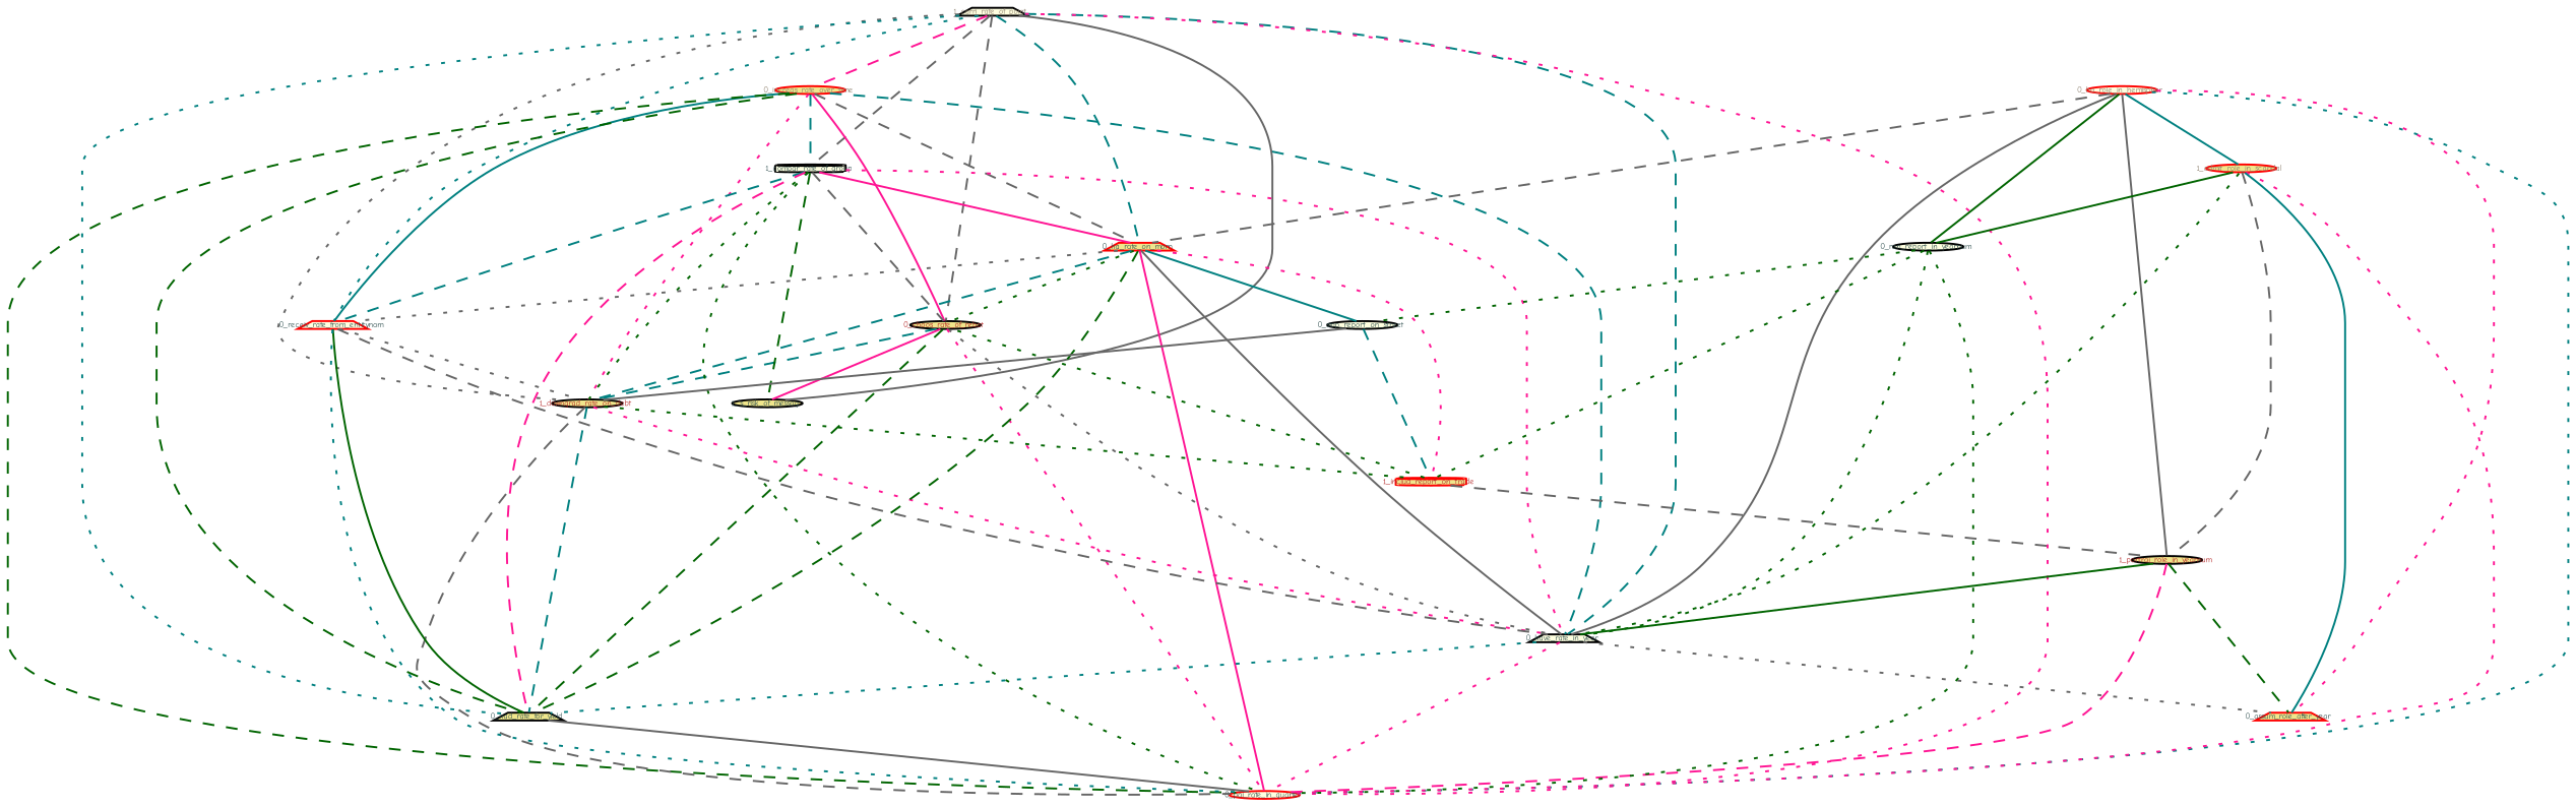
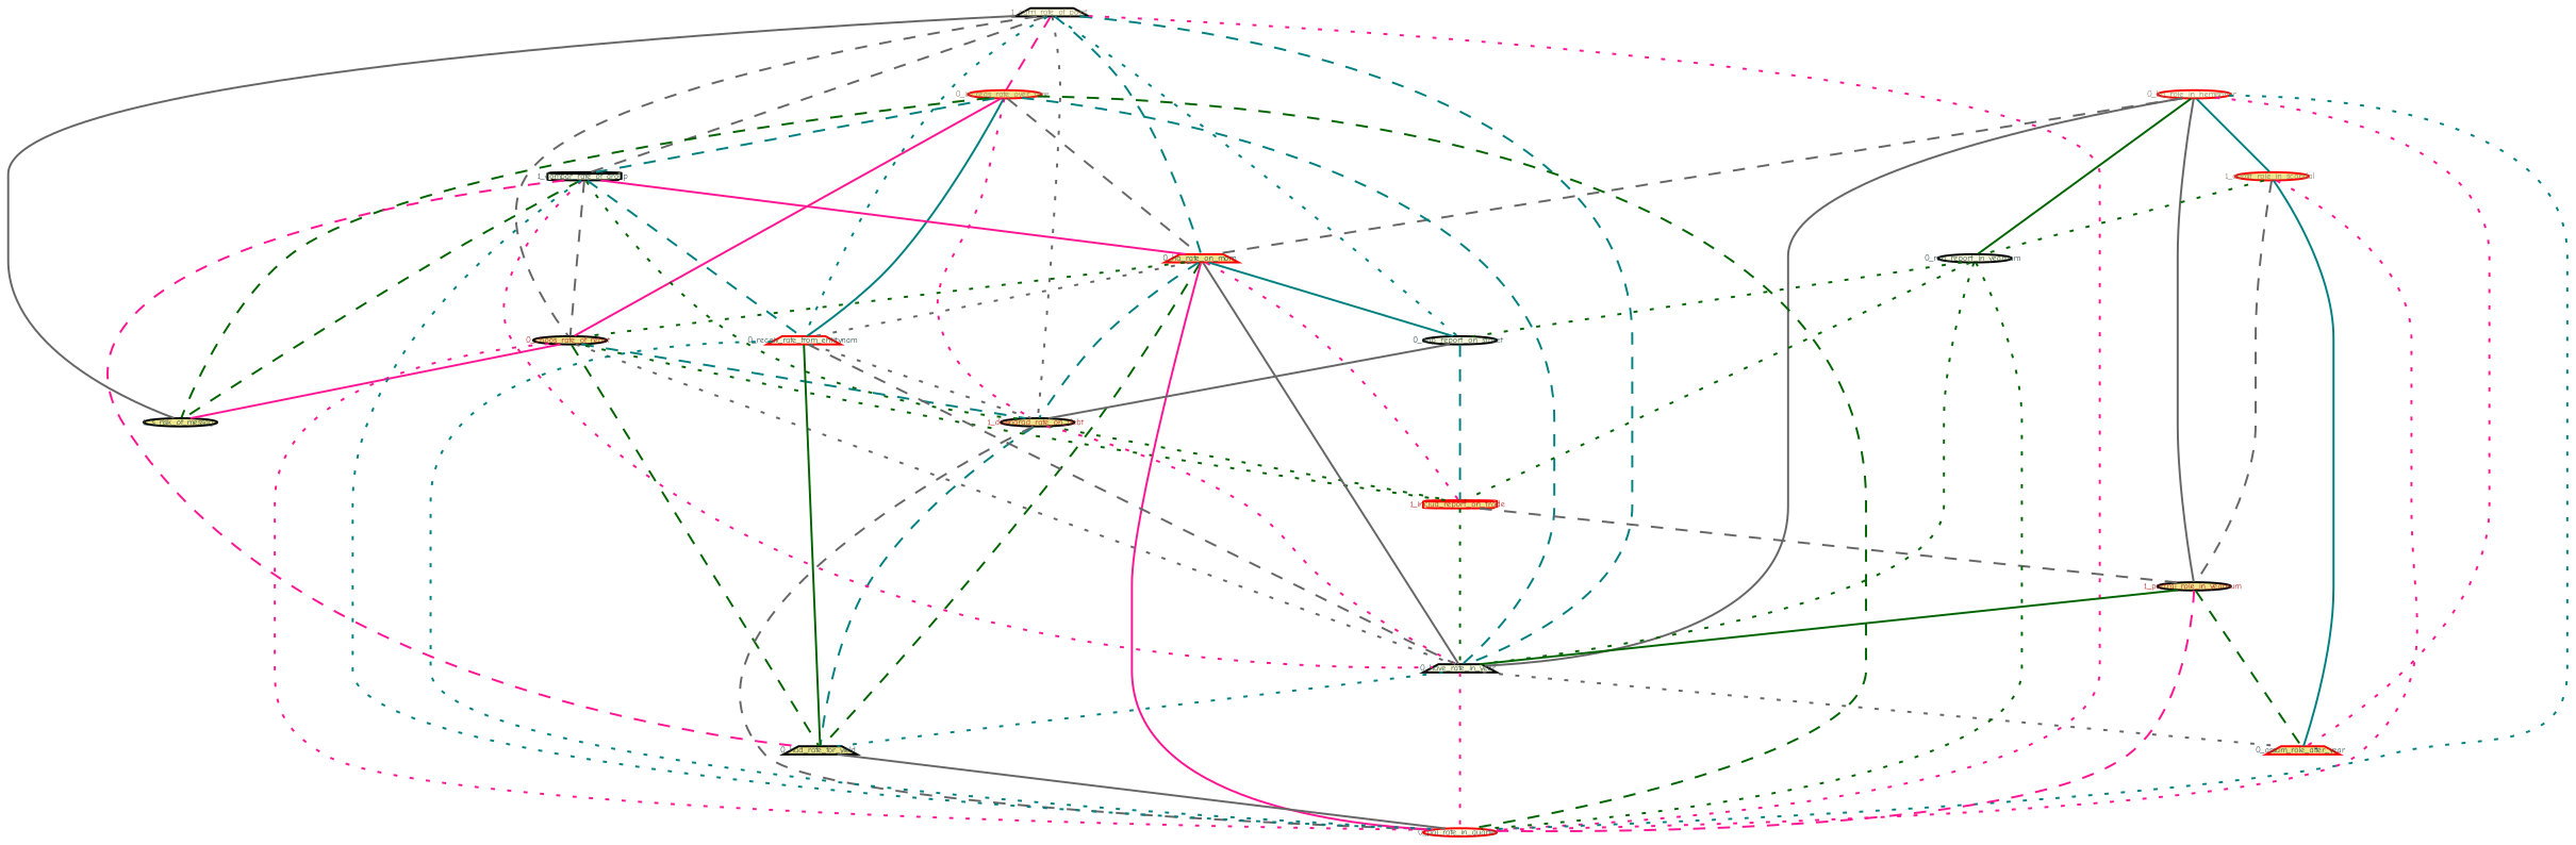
  graph {
    fontname="Comic Neue"
    node [color=black fillcolor=khaki fixedsize=true fontcolor="#2f4f4f" fontname="Comic Neue" fontsize=4 shape=ellipse style=filled]
    edge [color=gray40 fontname="Comic Neue" style=dotted w=1]
    "1_carri_rate_of_point " [fillcolor=lightyellow fontcolor="#8b7d6b" height=.06 shape=trapezium width=.5]
    "0_ha_role_in_hemispher " [color=red fillcolor=lightyellow fontcolor="#8b7d6b" height=.06 width=.5]
    "0_increas_rate_over_time " [color=red fontcolor="#8b7d6b" height=.06 width=.5]
    "1_admit_role_in_scandal " [color=red fontcolor="#8b7d6b" height=.06 width=.5]
    "0_choos_rate_of_rebat " [fontcolor="#b22222" height=.06 width=.5]
    "1_downgrad_rate_on_debt " [fontcolor="#b22222" height=.06 width=.5]
    "1_portrai_role_in_yearnum " [fontcolor="#b22222" height=.06 width=.5]
    "1_includ_report_on_trade " [color=red fontcolor="#b22222" height=.06 shape=cylinder width=.5]
    "1_compar_rate_of_group " [fillcolor=lightyellow height=.06 shape=cylinder width=.5]
    "0_ha_rate_on_morn " [color=red height=.06 shape=trapezium width=.5]
    "0_receiv_rate_from_entitynam " [color=red fillcolor=lightyellow height=.06 shape=trapezium width=.5]
    "1_'s_risk_of_messag " [height=.06 width=.5]
    "0_have_rate_in_year " [fillcolor=lightyellow height=.06 shape=trapezium width=.5]
    "0_had_rate_for_yield " [height=.06 shape=trapezium width=.5]
    "0_pai_rate_in_quarter " [color=red fillcolor=lightyellow height=.06 width=.5]
    "0_ran_report_in_yearnum " [fillcolor=lightyellow height=.06 width=.5]
    "0_assum_role_after_year " [color=red height=.06 shape=trapezium width=.5]
    "0_stop_report_on_street " [fillcolor=lightyellow height=.06 width=.5]
    subgraph sub_1 {
      "1_carri_rate_of_point "
      "0_ha_role_in_hemispher "
      "0_increas_rate_over_time "
      "1_admit_role_in_scandal "
    }
    subgraph sub_2 {
      "0_choos_rate_of_rebat "
      "1_downgrad_rate_on_debt "
      "1_portrai_role_in_yearnum "
      "1_includ_report_on_trade "
    }
    "1_carri_rate_of_point " -- "0_increas_rate_over_time " [color=deeppink style=dashed]
    "1_carri_rate_of_point " -- "0_choos_rate_of_rebat " [style=dashed w=2]
    "1_carri_rate_of_point " -- "1_downgrad_rate_on_debt "
    "1_carri_rate_of_point " -- "1_compar_rate_of_group " [style=dashed w=2]
    "1_carri_rate_of_point " -- "0_ha_rate_on_morn " [color=teal style=dashed]
    "1_carri_rate_of_point " -- "0_receiv_rate_from_entitynam " [color=teal]
    "1_carri_rate_of_point " -- "1_'s_risk_of_messag " [style=solid]
    "1_carri_rate_of_point " -- "0_have_rate_in_year " [color=teal style=dashed]
-   "1_carri_rate_of_point " -- "0_had_rate_for_yield " [color=teal]
+   "1_carri_rate_of_point " -- "0_stop_report_on_street " [color=teal]
    "1_carri_rate_of_point " -- "0_pai_rate_in_quarter " [color=deeppink]
    "0_ha_role_in_hemispher " -- "1_admit_role_in_scandal " [color=teal style=solid w=2]
    "0_ha_role_in_hemispher " -- "1_portrai_role_in_yearnum " [style=solid w=2]
    "0_ha_role_in_hemispher " -- "0_ha_rate_on_morn " [style=dashed]
    "0_ha_role_in_hemispher " -- "0_have_rate_in_year " [style=solid]
    "0_ha_role_in_hemispher " -- "0_pai_rate_in_quarter " [color=teal]
    "0_ha_role_in_hemispher " -- "0_ran_report_in_yearnum " [color=darkgreen style=solid]
    "0_ha_role_in_hemispher " -- "0_assum_role_after_year " [color=deeppink]
    "0_increas_rate_over_time " -- "0_choos_rate_of_rebat " [color=deeppink style=solid]
    "0_increas_rate_over_time " -- "1_downgrad_rate_on_debt " [color=deeppink]
    "0_increas_rate_over_time " -- "1_compar_rate_of_group " [color=teal style=dashed]
    "0_increas_rate_over_time " -- "0_ha_rate_on_morn " [style=dashed]
    "0_increas_rate_over_time " -- "0_receiv_rate_from_entitynam " [color=teal style=solid]
    "0_increas_rate_over_time " -- "0_have_rate_in_year " [color=teal style=dashed]
-   "0_increas_rate_over_time " -- "0_had_rate_for_yield " [color=darkgreen style=dashed]
+   "0_increas_rate_over_time " -- "1_'s_risk_of_messag " [color=darkgreen style=dashed]
    "0_increas_rate_over_time " -- "0_pai_rate_in_quarter " [color=darkgreen style=dashed]
    "1_admit_role_in_scandal " -- "1_portrai_role_in_yearnum " [style=dashed w=2]
-   "1_admit_role_in_scandal " -- "0_have_rate_in_year " [color=darkgreen]
+   "1_includ_report_on_trade " -- "0_have_rate_in_year " [color=darkgreen]
    "1_admit_role_in_scandal " -- "0_pai_rate_in_quarter " [color=deeppink]
-   "1_admit_role_in_scandal " -- "0_ran_report_in_yearnum " [color=darkgreen style=solid]
+   "1_admit_role_in_scandal " -- "0_ran_report_in_yearnum " [color=darkgreen]
    "1_admit_role_in_scandal " -- "0_assum_role_after_year " [color=teal style=solid]
    "0_choos_rate_of_rebat " -- "1_downgrad_rate_on_debt " [color=teal style=dashed]
    "0_choos_rate_of_rebat " -- "1_'s_risk_of_messag " [color=deeppink style=solid]
    "0_choos_rate_of_rebat " -- "0_have_rate_in_year "
    "0_choos_rate_of_rebat " -- "0_had_rate_for_yield " [color=darkgreen style=dashed]
    "0_choos_rate_of_rebat " -- "0_pai_rate_in_quarter " [color=deeppink]
    "1_downgrad_rate_on_debt " -- "1_includ_report_on_trade " [color=darkgreen]
    "1_downgrad_rate_on_debt " -- "0_have_rate_in_year " [color=deeppink]
    "1_downgrad_rate_on_debt " -- "0_had_rate_for_yield " [color=teal style=dashed]
    "1_downgrad_rate_on_debt " -- "0_pai_rate_in_quarter " [style=dashed]
    "1_portrai_role_in_yearnum " -- "0_have_rate_in_year " [color=darkgreen style=solid]
    "1_portrai_role_in_yearnum " -- "0_pai_rate_in_quarter " [color=deeppink style=dashed]
    "1_portrai_role_in_yearnum " -- "0_assum_role_after_year " [color=darkgreen style=dashed]
    "1_includ_report_on_trade " -- "0_choos_rate_of_rebat " [color=darkgreen]
    "1_includ_report_on_trade " -- "1_portrai_role_in_yearnum " [style=dashed w=2]
    "1_compar_rate_of_group " -- "0_choos_rate_of_rebat " [style=dashed w=2]
    "1_compar_rate_of_group " -- "1_downgrad_rate_on_debt " [color=darkgreen]
    "1_compar_rate_of_group " -- "0_ha_rate_on_morn " [color=deeppink style=solid]
    "1_compar_rate_of_group " -- "0_receiv_rate_from_entitynam " [color=teal style=dashed]
    "1_compar_rate_of_group " -- "1_'s_risk_of_messag " [color=darkgreen style=dashed]
    "1_compar_rate_of_group " -- "0_have_rate_in_year " [color=deeppink]
    "1_compar_rate_of_group " -- "0_had_rate_for_yield " [color=deeppink style=dashed]
-   "1_compar_rate_of_group " -- "0_pai_rate_in_quarter " [color=darkgreen]
+   "1_compar_rate_of_group " -- "0_pai_rate_in_quarter " [color=teal]
    "0_ha_rate_on_morn " -- "0_choos_rate_of_rebat " [color=darkgreen]
    "0_ha_rate_on_morn " -- "1_downgrad_rate_on_debt " [color=teal style=dashed w=2]
    "0_ha_rate_on_morn " -- "1_includ_report_on_trade " [color=deeppink]
    "0_ha_rate_on_morn " -- "0_receiv_rate_from_entitynam "
    "0_ha_rate_on_morn " -- "0_have_rate_in_year " [style=solid]
    "0_ha_rate_on_morn " -- "0_had_rate_for_yield " [color=darkgreen style=dashed]
    "0_ha_rate_on_morn " -- "0_pai_rate_in_quarter " [color=deeppink style=solid]
    "0_ha_rate_on_morn " -- "0_stop_report_on_street " [color=teal style=solid]
    "0_receiv_rate_from_entitynam " -- "1_downgrad_rate_on_debt "
    "0_receiv_rate_from_entitynam " -- "0_have_rate_in_year " [style=dashed]
    "0_receiv_rate_from_entitynam " -- "0_had_rate_for_yield " [color=darkgreen style=solid]
    "0_receiv_rate_from_entitynam " -- "0_pai_rate_in_quarter " [color=teal]
    "0_have_rate_in_year " -- "0_had_rate_for_yield " [color=teal]
    "0_have_rate_in_year " -- "0_pai_rate_in_quarter " [color=deeppink w=2]
    "0_have_rate_in_year " -- "0_assum_role_after_year "
    "0_had_rate_for_yield " -- "0_pai_rate_in_quarter " [style=solid]
    "0_ran_report_in_yearnum " -- "1_includ_report_on_trade " [color=darkgreen]
    "0_ran_report_in_yearnum " -- "0_have_rate_in_year " [color=darkgreen]
    "0_ran_report_in_yearnum " -- "0_pai_rate_in_quarter " [color=darkgreen]
    "0_ran_report_in_yearnum " -- "0_stop_report_on_street " [color=darkgreen]
    "0_stop_report_on_street " -- "1_downgrad_rate_on_debt " [style=solid]
    "0_stop_report_on_street " -- "1_includ_report_on_trade " [color=teal style=dashed w=2]
  }
